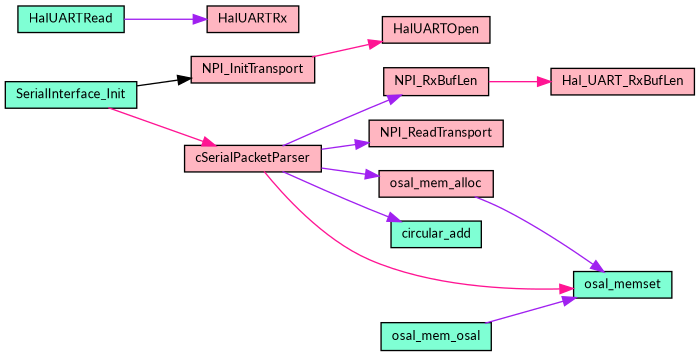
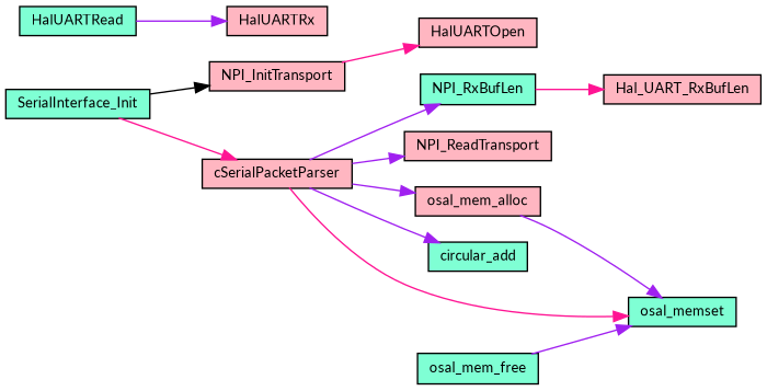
  digraph {
    fontname=Lato
    rankdir=LR
    node [color=black fillcolor=lightpink fontname=Lato fontsize=10 shape=record style=filled]
    edge [color=purple fontname=Lato fontsize=10 labelfontname=Helvetica labelfontsize=10 style=solid]
    n1 [fillcolor=aquamarine fontcolor=black height=0.2 label=SerialInterface_Init width=0.4]
    n2 [height=0.2 label=NPI_InitTransport width=0.4]
    n3 [height=0.2 label=cSerialPacketParser width=0.4]
    n4 [height=0.2 label=HalUARTOpen width=0.4]
-   n5 [height=0.2 label=NPI_RxBufLen width=0.4]
+   n5 [fillcolor=aquamarine height=0.2 label=NPI_RxBufLen width=0.4]
    n6 [height=0.2 label=NPI_ReadTransport width=0.4]
    n7 [height=0.2 label=osal_mem_alloc width=0.4]
    n8 [fillcolor=aquamarine height=0.2 label=circular_add width=0.4]
    n9 [fillcolor=aquamarine height=0.2 label=osal_memset width=0.4]
    n10 [height=0.2 label=Hal_UART_RxBufLen width=0.4]
-   n11 [fillcolor=aquamarine height=0.2 label=osal_mem_osal width=0.4]
+   n11 [fillcolor=aquamarine height=0.2 label=osal_mem_free width=0.4]
    n12 [fillcolor=aquamarine height=0.2 label=HalUARTRead width=0.4]
    n13 [height=0.2 label=HalUARTRx width=0.4]
    n1 -> n2 [color=black]
    n1 -> n3 [color=deeppink]
    n2 -> n4 [color=deeppink]
    n3 -> n5
    n3 -> n6
    n3 -> n7
    n3 -> n8
    n3 -> n9 [color=deeppink]
    n5 -> n10 [color=deeppink]
    n7 -> n9
    n11 -> n9
    n12 -> n13
  }
